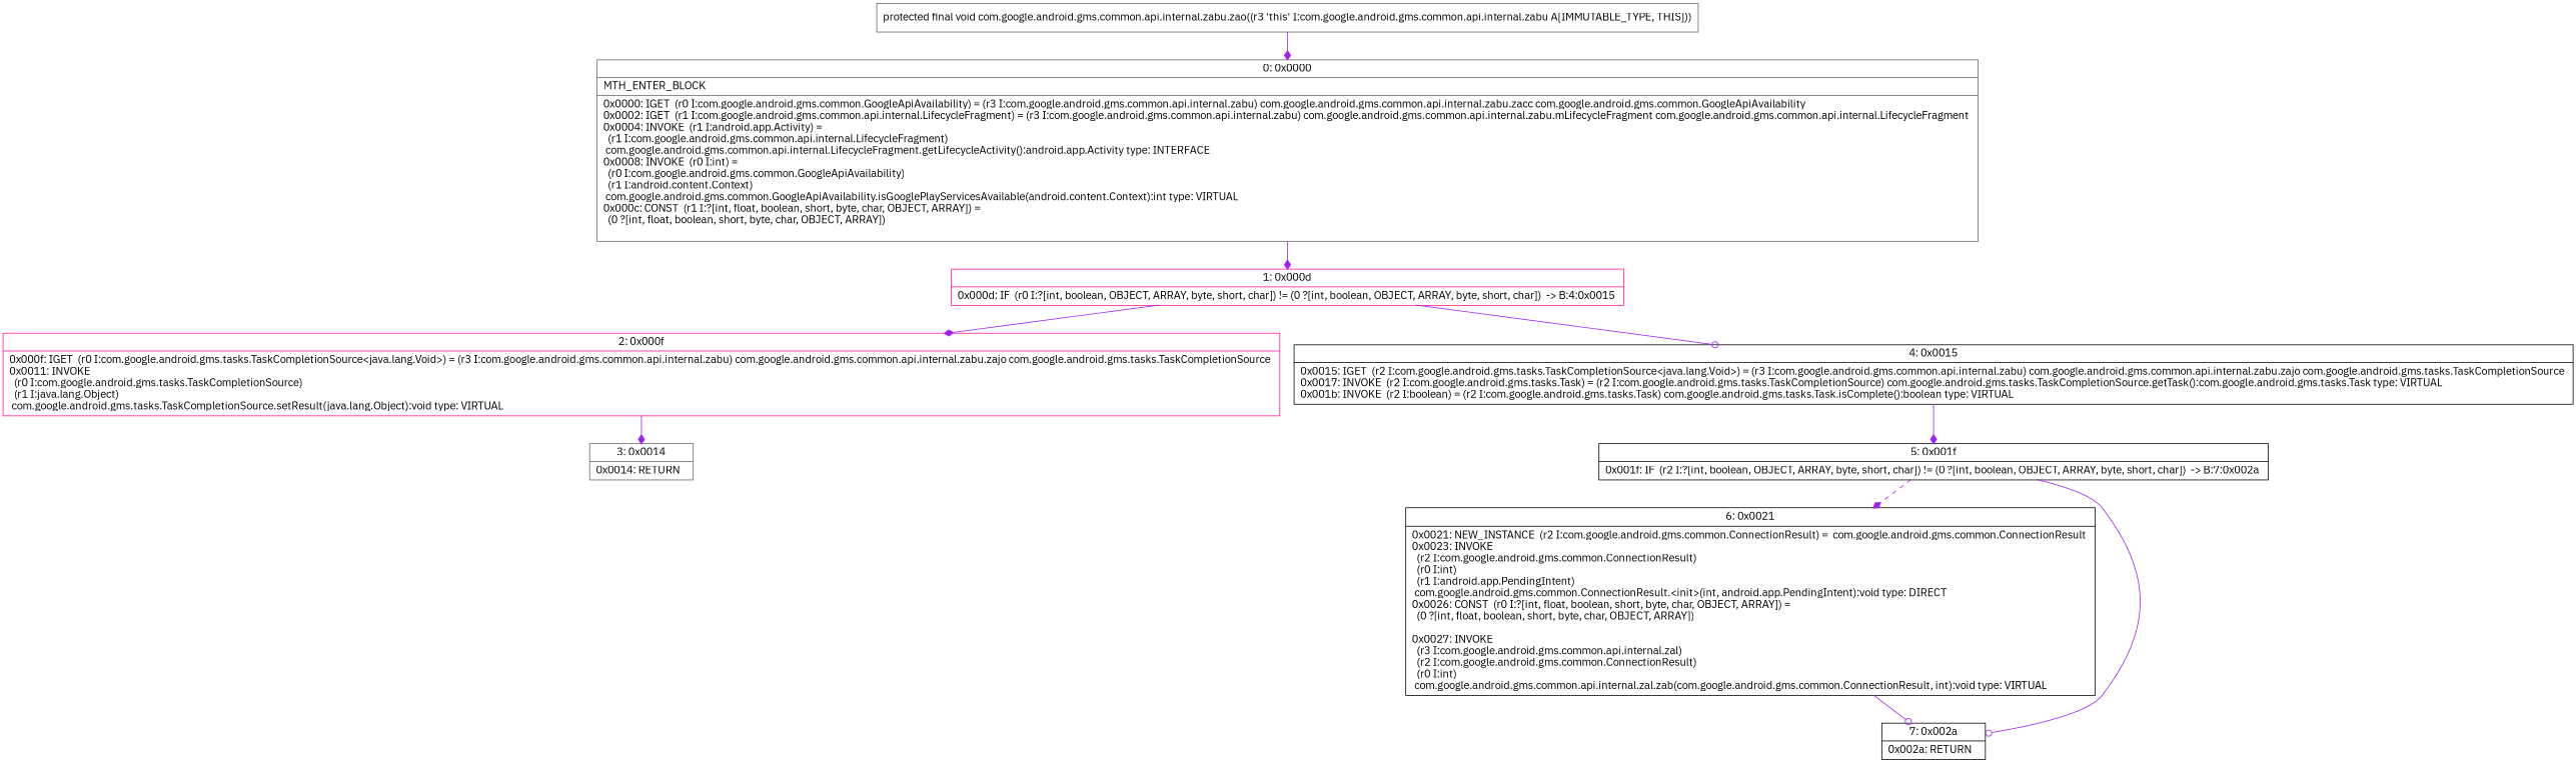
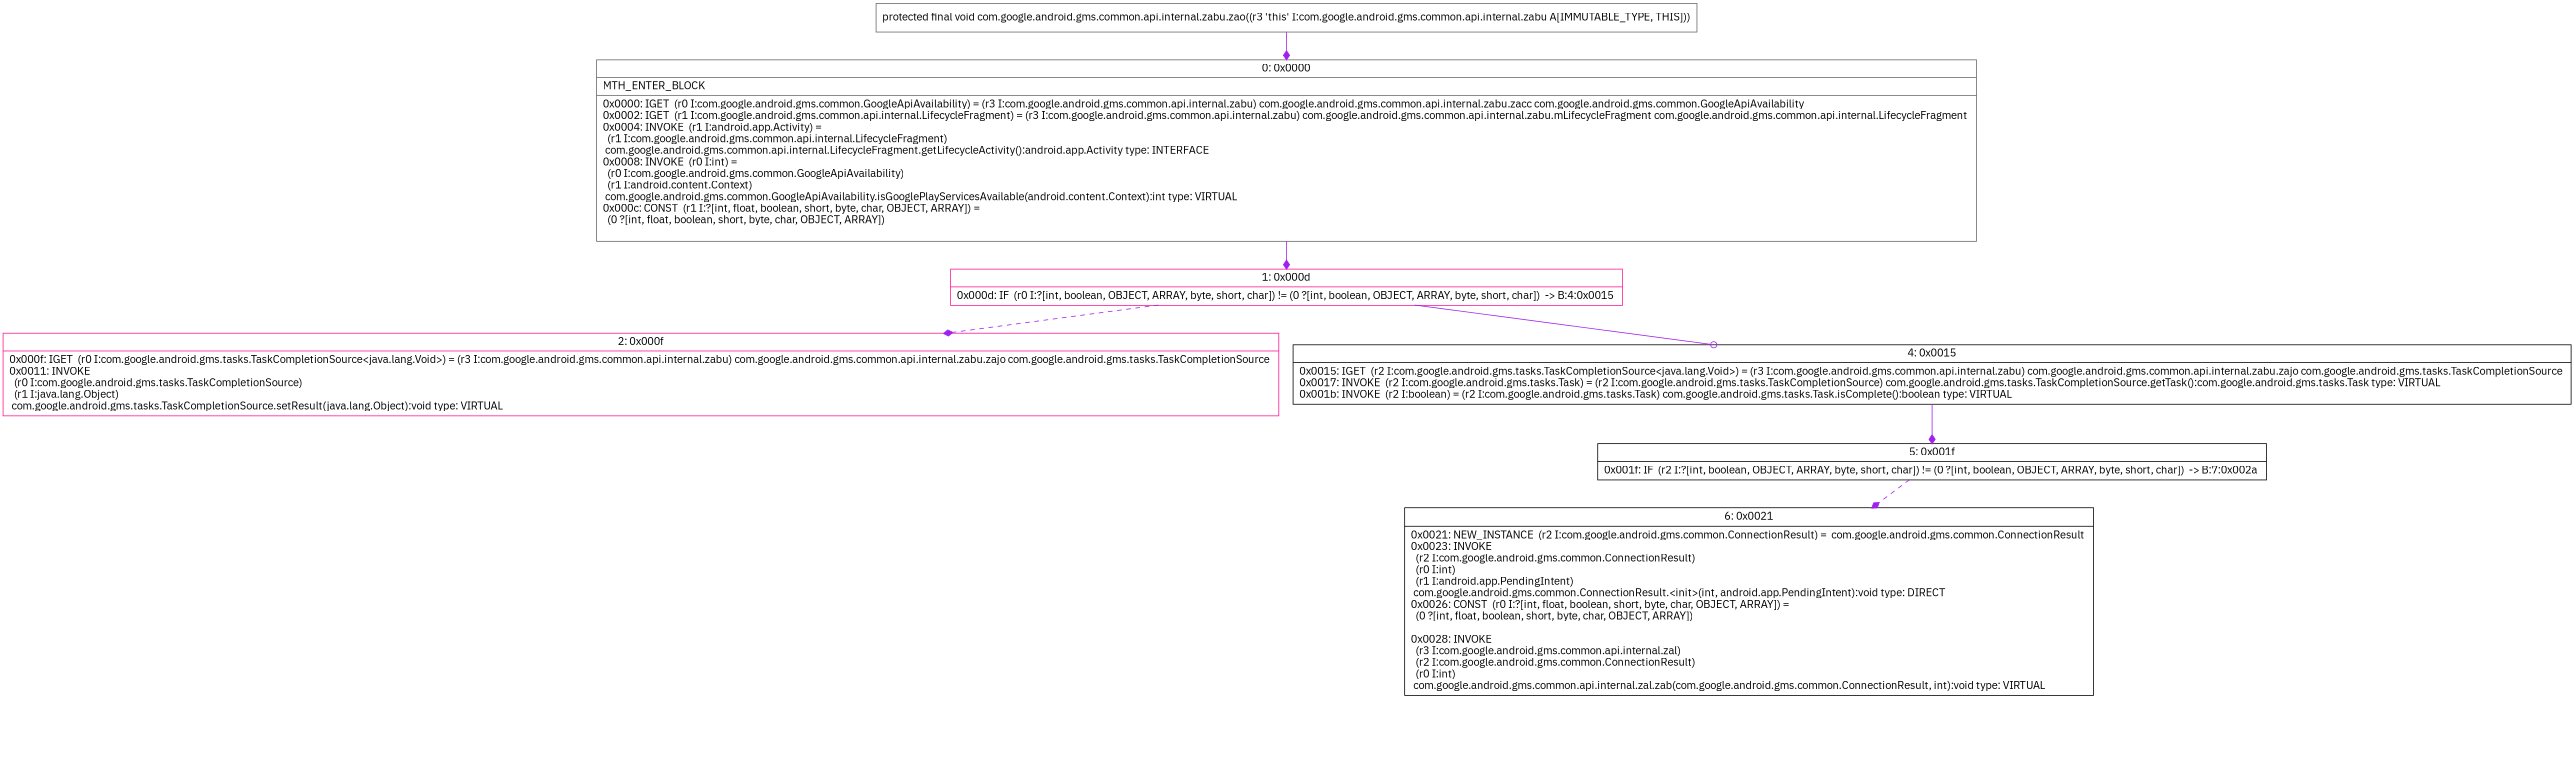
  digraph {
    fontname="IBM Plex Sans"
    node [color=black fontname="IBM Plex Sans" shape=record]
    edge [arrowhead=diamond color=purple fontname="IBM Plex Sans"]
    n1 [color=gray40 label="{0\:\ 0x0000|MTH_ENTER_BLOCK\l|0x0000: IGET  (r0 I:com.google.android.gms.common.GoogleApiAvailability) = (r3 I:com.google.android.gms.common.api.internal.zabu) com.google.android.gms.common.api.internal.zabu.zacc com.google.android.gms.common.GoogleApiAvailability \l0x0002: IGET  (r1 I:com.google.android.gms.common.api.internal.LifecycleFragment) = (r3 I:com.google.android.gms.common.api.internal.zabu) com.google.android.gms.common.api.internal.zabu.mLifecycleFragment com.google.android.gms.common.api.internal.LifecycleFragment \l0x0004: INVOKE  (r1 I:android.app.Activity) = \l  (r1 I:com.google.android.gms.common.api.internal.LifecycleFragment)\l com.google.android.gms.common.api.internal.LifecycleFragment.getLifecycleActivity():android.app.Activity type: INTERFACE \l0x0008: INVOKE  (r0 I:int) = \l  (r0 I:com.google.android.gms.common.GoogleApiAvailability)\l  (r1 I:android.content.Context)\l com.google.android.gms.common.GoogleApiAvailability.isGooglePlayServicesAvailable(android.content.Context):int type: VIRTUAL \l0x000c: CONST  (r1 I:?[int, float, boolean, short, byte, char, OBJECT, ARRAY]) = \l  (0 ?[int, float, boolean, short, byte, char, OBJECT, ARRAY])\l \l}"]
    n2 [color=deeppink label="{1\:\ 0x000d|0x000d: IF  (r0 I:?[int, boolean, OBJECT, ARRAY, byte, short, char]) != (0 ?[int, boolean, OBJECT, ARRAY, byte, short, char])  \-\> B:4:0x0015 \l}"]
    n3 [color=deeppink label="{2\:\ 0x000f|0x000f: IGET  (r0 I:com.google.android.gms.tasks.TaskCompletionSource\<java.lang.Void\>) = (r3 I:com.google.android.gms.common.api.internal.zabu) com.google.android.gms.common.api.internal.zabu.zajo com.google.android.gms.tasks.TaskCompletionSource \l0x0011: INVOKE  \l  (r0 I:com.google.android.gms.tasks.TaskCompletionSource)\l  (r1 I:java.lang.Object)\l com.google.android.gms.tasks.TaskCompletionSource.setResult(java.lang.Object):void type: VIRTUAL \l}"]
    n4 [label="{4\:\ 0x0015|0x0015: IGET  (r2 I:com.google.android.gms.tasks.TaskCompletionSource\<java.lang.Void\>) = (r3 I:com.google.android.gms.common.api.internal.zabu) com.google.android.gms.common.api.internal.zabu.zajo com.google.android.gms.tasks.TaskCompletionSource \l0x0017: INVOKE  (r2 I:com.google.android.gms.tasks.Task) = (r2 I:com.google.android.gms.tasks.TaskCompletionSource) com.google.android.gms.tasks.TaskCompletionSource.getTask():com.google.android.gms.tasks.Task type: VIRTUAL \l0x001b: INVOKE  (r2 I:boolean) = (r2 I:com.google.android.gms.tasks.Task) com.google.android.gms.tasks.Task.isComplete():boolean type: VIRTUAL \l}"]
-   n5 [color=gray40 label="{3\:\ 0x0014|0x0014: RETURN   \l}"]
    n6 [label="{5\:\ 0x001f|0x001f: IF  (r2 I:?[int, boolean, OBJECT, ARRAY, byte, short, char]) != (0 ?[int, boolean, OBJECT, ARRAY, byte, short, char])  \-\> B:7:0x002a \l}"]
-   n7 [label="{6\:\ 0x0021|0x0021: NEW_INSTANCE  (r2 I:com.google.android.gms.common.ConnectionResult) =  com.google.android.gms.common.ConnectionResult \l0x0023: INVOKE  \l  (r2 I:com.google.android.gms.common.ConnectionResult)\l  (r0 I:int)\l  (r1 I:android.app.PendingIntent)\l com.google.android.gms.common.ConnectionResult.\<init\>(int, android.app.PendingIntent):void type: DIRECT \l0x0026: CONST  (r0 I:?[int, float, boolean, short, byte, char, OBJECT, ARRAY]) = \l  (0 ?[int, float, boolean, short, byte, char, OBJECT, ARRAY])\l \l0x0027: INVOKE  \l  (r3 I:com.google.android.gms.common.api.internal.zal)\l  (r2 I:com.google.android.gms.common.ConnectionResult)\l  (r0 I:int)\l com.google.android.gms.common.api.internal.zal.zab(com.google.android.gms.common.ConnectionResult, int):void type: VIRTUAL \l}"]
-   n8 [label="{7\:\ 0x002a|0x002a: RETURN   \l}"]
+   n7 [label="{6\:\ 0x0021|0x0021: NEW_INSTANCE  (r2 I:com.google.android.gms.common.ConnectionResult) =  com.google.android.gms.common.ConnectionResult \l0x0023: INVOKE  \l  (r2 I:com.google.android.gms.common.ConnectionResult)\l  (r0 I:int)\l  (r1 I:android.app.PendingIntent)\l com.google.android.gms.common.ConnectionResult.\<init\>(int, android.app.PendingIntent):void type: DIRECT \l0x0026: CONST  (r0 I:?[int, float, boolean, short, byte, char, OBJECT, ARRAY]) = \l  (0 ?[int, float, boolean, short, byte, char, OBJECT, ARRAY])\l \l0x0028: INVOKE  \l  (r3 I:com.google.android.gms.common.api.internal.zal)\l  (r2 I:com.google.android.gms.common.ConnectionResult)\l  (r0 I:int)\l com.google.android.gms.common.api.internal.zal.zab(com.google.android.gms.common.ConnectionResult, int):void type: VIRTUAL \l}"]
    n9 [color=gray40 label="{protected final void com.google.android.gms.common.api.internal.zabu.zao((r3 'this' I:com.google.android.gms.common.api.internal.zabu A[IMMUTABLE_TYPE, THIS])) }"]
    n1 -> n2
-   n2 -> n3 [style=solid]
+   n2 -> n3 [style=dashed]
    n2 -> n4 [arrowhead=odot]
-   n3 -> n5
    n4 -> n6
    n6 -> n7 [style=dashed]
-   n6 -> n8 [arrowhead=odot]
-   n7 -> n8 [arrowhead=odot]
    n9 -> n1
  }
